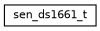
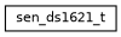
  digraph {
    rankdir=LR
-   n1 [color=black fillcolor=white fontname=Helvetica fontsize=10 height=0.2 label=sen_ds1661_t shape=record style=filled width=0.4]
+   n1 [color=black fillcolor=white fontname=Helvetica fontsize=10 height=0.2 label=sen_ds1621_t shape=record style=filled width=0.4]
  }
